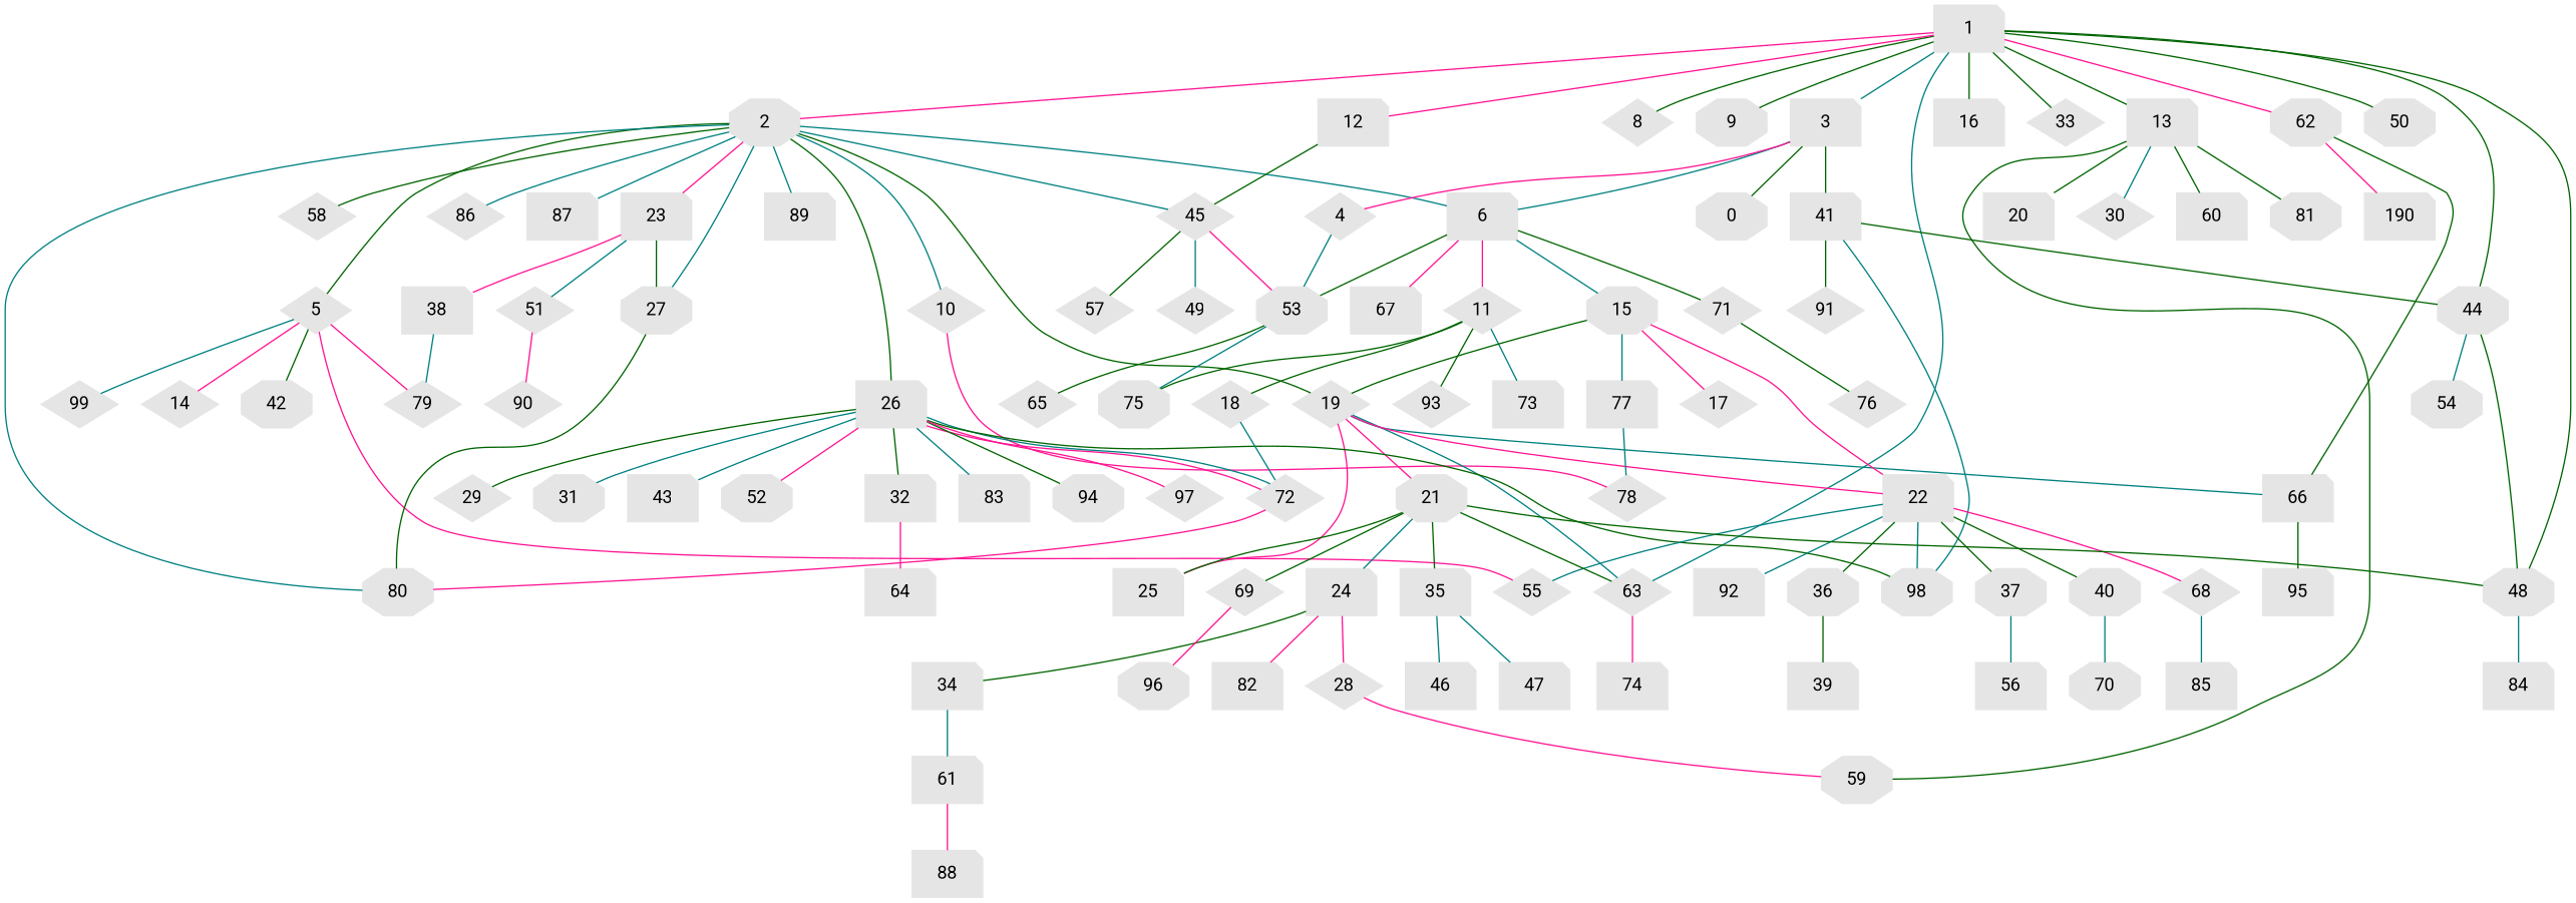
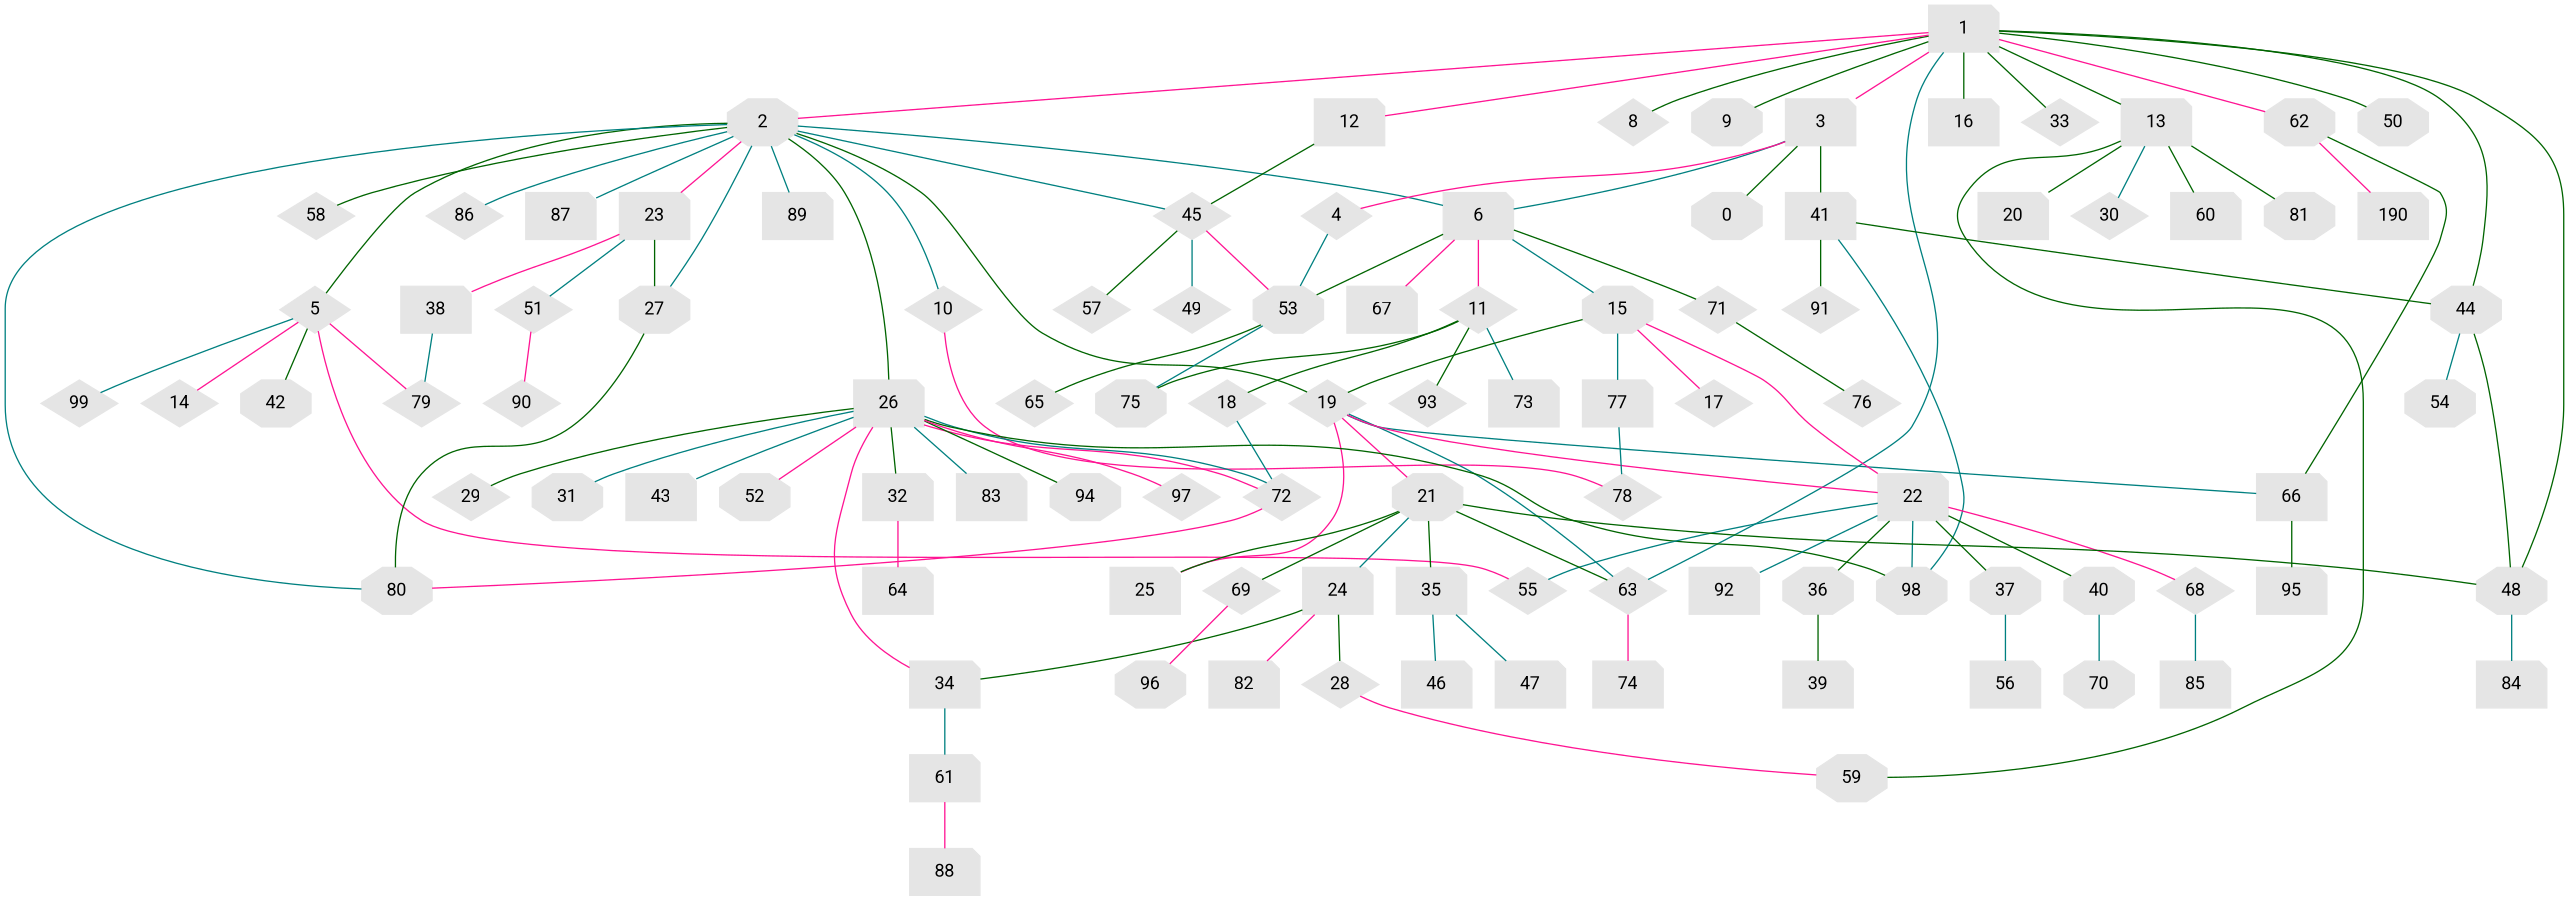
  graph {
    fontname=Roboto
    node [color=gray90 fontname=Roboto shape=note style=filled]
    edge [color=darkgreen fontname=Roboto]
    2 [shape=octagon]
    1
    3
    8 [shape=diamond]
    9 [shape=octagon]
    12
    13
    16
    33 [shape=diamond]
    44 [shape=octagon]
    48 [shape=octagon]
    50 [shape=octagon]
    62 [shape=octagon]
    63 [shape=diamond]
    5 [shape=diamond]
    6
    10 [shape=diamond]
    19 [shape=diamond]
    23
    26
    27 [shape=octagon]
    45 [shape=diamond]
    58 [shape=diamond]
    80 [shape=octagon]
    86 [shape=diamond]
    87
    89
    4 [shape=diamond]
    n29 [label=0 shape=octagon]
    41
    20
    30 [shape=diamond]
    59 [shape=octagon]
    60
    81 [shape=octagon]
    54 [shape=octagon]
    84
    66
    n39 [label=190]
    74
    14 [shape=diamond]
    42 [shape=octagon]
    55 [shape=diamond]
    79 [shape=diamond]
    99 [shape=diamond]
    53 [shape=octagon]
    11 [shape=diamond]
    15 [shape=octagon]
    67
    71 [shape=diamond]
    78 [shape=diamond]
    22
    21 [shape=octagon]
    25
    38
    51 [shape=diamond]
    72 [shape=diamond]
    98 [shape=octagon]
    34
    29 [shape=diamond]
    31 [shape=octagon]
    32
    43
    52 [shape=octagon]
    83
    94 [shape=octagon]
    97 [shape=diamond]
    49 [shape=diamond]
    57 [shape=diamond]
    91 [shape=diamond]
    75 [shape=octagon]
    65 [shape=diamond]
    18 [shape=diamond]
    73
    93 [shape=diamond]
    17 [shape=diamond]
    77
    76 [shape=diamond]
    36 [shape=octagon]
    37 [shape=octagon]
    40 [shape=octagon]
    68 [shape=diamond]
    92
    24
    35
    69 [shape=diamond]
    95
    28 [shape=diamond]
    82
    46
    47
    96 [shape=octagon]
    39
    56
    70 [shape=octagon]
    85
    90 [shape=diamond]
    61
    64
    88
    2 -- 5
    2 -- 6 [color=teal]
    2 -- 10 [color=teal]
    2 -- 19
    2 -- 23 [color=deeppink]
    2 -- 26
    2 -- 27 [color=teal]
    2 -- 45 [color=teal]
    2 -- 58
    2 -- 80 [color=teal]
    2 -- 86 [color=teal]
    2 -- 87 [color=teal]
    2 -- 89 [color=teal]
    1 -- 2 [color=deeppink]
-   1 -- 3 [color=teal]
+   1 -- 3 [color=deeppink]
    1 -- 8
    1 -- 9
    1 -- 12 [color=deeppink]
    1 -- 13
    1 -- 16
    1 -- 33
    1 -- 44
    1 -- 48
    1 -- 50
    1 -- 62 [color=deeppink]
    1 -- 63 [color=teal]
    3 -- 6 [color=teal]
    3 -- 4 [color=deeppink]
    3 -- n29
    3 -- 41
    12 -- 45
    13 -- 20
    13 -- 30 [color=teal]
    13 -- 59
    13 -- 60
    13 -- 81
    44 -- 48
    44 -- 54 [color=teal]
    48 -- 84 [color=teal]
    62 -- 66
    62 -- n39 [color=deeppink]
    63 -- 74 [color=deeppink]
    5 -- 14 [color=deeppink]
    5 -- 42
    5 -- 55 [color=deeppink]
    5 -- 79 [color=deeppink]
    5 -- 99 [color=teal]
    6 -- 53
    6 -- 11 [color=deeppink]
    6 -- 15 [color=teal]
    6 -- 67 [color=deeppink]
    6 -- 71
    10 -- 78 [color=deeppink]
    19 -- 63 [color=teal]
    19 -- 66 [color=teal]
    19 -- 22 [color=deeppink]
    19 -- 21 [color=deeppink]
    19 -- 25 [color=deeppink]
    23 -- 27
    23 -- 38 [color=deeppink]
    23 -- 51 [color=teal]
    26 -- 72 [color=deeppink]
    26 -- 72 [color=teal]
    26 -- 98
+   26 -- 34 [color=deeppink]
    26 -- 29
    26 -- 31 [color=teal]
    26 -- 32
    26 -- 43 [color=teal]
    26 -- 52 [color=deeppink]
    26 -- 83 [color=teal]
    26 -- 94
    26 -- 97 [color=deeppink]
    27 -- 80
    45 -- 53 [color=deeppink]
    45 -- 49 [color=teal]
    45 -- 57
    4 -- 53 [color=teal]
    41 -- 44
    41 -- 98 [color=teal]
    41 -- 91
    66 -- 95
    53 -- 75 [color=teal]
    53 -- 65
    11 -- 75
    11 -- 18
    11 -- 73 [color=teal]
    11 -- 93
    15 -- 19
    15 -- 22 [color=deeppink]
    15 -- 17 [color=deeppink]
    15 -- 77 [color=teal]
    71 -- 76
    22 -- 55 [color=teal]
    22 -- 98 [color=teal]
    22 -- 36
    22 -- 37
    22 -- 40
    22 -- 68 [color=deeppink]
    22 -- 92 [color=teal]
    21 -- 48
    21 -- 63
    21 -- 25
    21 -- 24 [color=teal]
    21 -- 35
    21 -- 69
    38 -- 79 [color=teal]
    51 -- 90 [color=deeppink]
    72 -- 80 [color=deeppink]
    34 -- 61 [color=teal]
    32 -- 64 [color=deeppink]
    18 -- 72 [color=teal]
    77 -- 78 [color=teal]
    36 -- 39
    37 -- 56 [color=teal]
    40 -- 70 [color=teal]
    68 -- 85 [color=teal]
    24 -- 34
-   24 -- 28 [color=deeppink]
+   24 -- 28
    24 -- 82 [color=deeppink]
    35 -- 46 [color=teal]
    35 -- 47 [color=teal]
    69 -- 96 [color=deeppink]
    28 -- 59 [color=deeppink]
    61 -- 88 [color=deeppink]
  }
